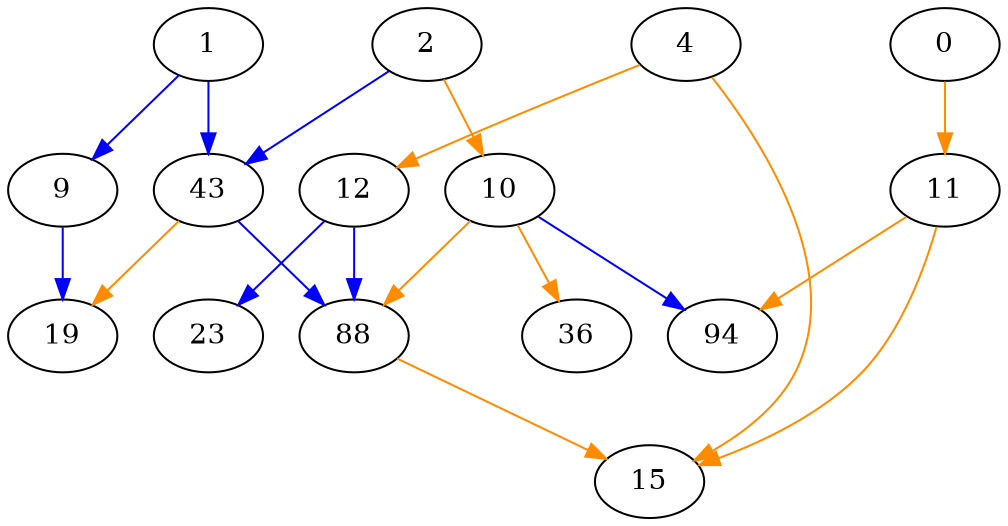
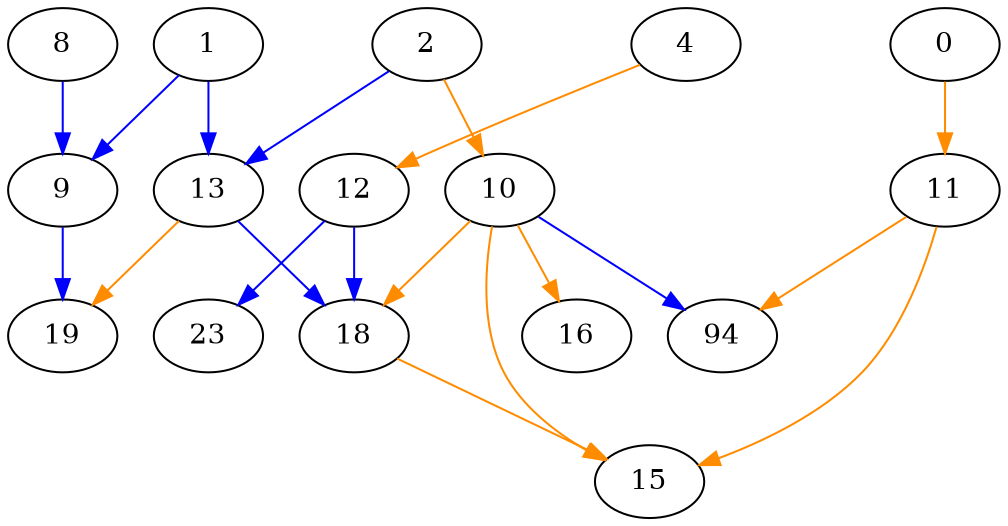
  digraph {
    node [alpha=0.10]
    edge [color=darkorange]
    1 [expect_size=37084160]
    9 [alpha=0.15 expect_size=36220928]
-   13 [alpha=0.03 expect_size=40495104 label=43]
+   13 [alpha=0.03 expect_size=40495104]
    19 [alpha=0.04 expect_size=12440576]
-   18 [alpha=0.00 expect_size=46790656 label=88]
+   18 [alpha=0.00 expect_size=46790656]
    15 [expect_size=19691520]
    2 [alpha=0.09 expect_size=47955968]
    10 [alpha=0.01 expect_size=44687360]
    n9 [alpha=0.13 expect_size=21721088 label=94]
-   16 [alpha=0.12 expect_size=18083840 label=36]
+   16 [alpha=0.12 expect_size=18083840]
    4 [alpha=0.19 expect_size=34437120]
    12 [alpha=0.05 expect_size=18918400]
    n13 [alpha=0.07 expect_size=46807040 label=23]
    11 [alpha=0.19 expect_size=42126336]
    n15 [alpha=0.14 expect_size=51840000 label=0]
+   8 [alpha=0.05 expect_size=34555904]
    1 -> 9 [color=blue]
    1 -> 13 [color=blue]
    9 -> 19 [color=blue]
    13 -> 19
    13 -> 18 [color=blue]
    18 -> 15
    2 -> 13 [color=blue]
    2 -> 10
    10 -> 18
-   4 -> 15
+   10 -> 15
    10 -> n9 [color=blue]
    10 -> 16
    4 -> 12
    12 -> 18 [color=blue]
    12 -> n13 [color=blue]
    11 -> 15
    11 -> n9
    n15 -> 11
+   8 -> 9 [color=blue]
  }
